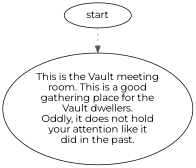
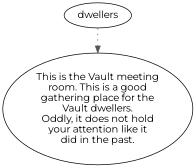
  digraph {
    fontname=Montserrat
    node [color="#000000" fillcolor="#FFFFFF" style=filled fontname=Montserrat]
-   start
+   start [label=dwellers]
    n2 [label="This is the Vault meeting\nroom. This is a good\ngathering place for the\nVault dwellers.\nOddly, it does not hold\nyour attention like it\ndid in the past."]
    start -> n2 [color="#555555" style=dotted fontname=Montserrat]
  }
